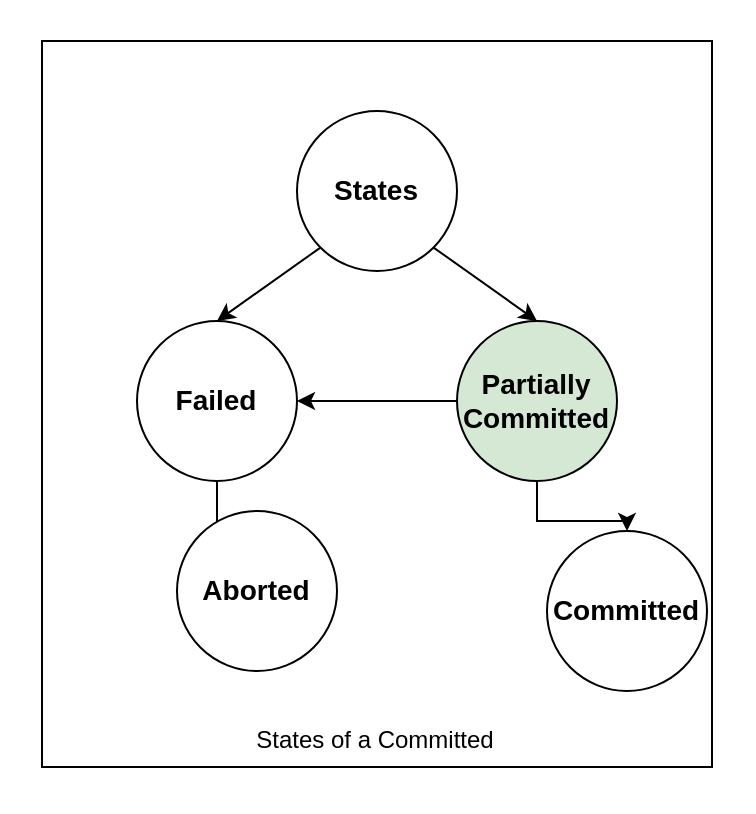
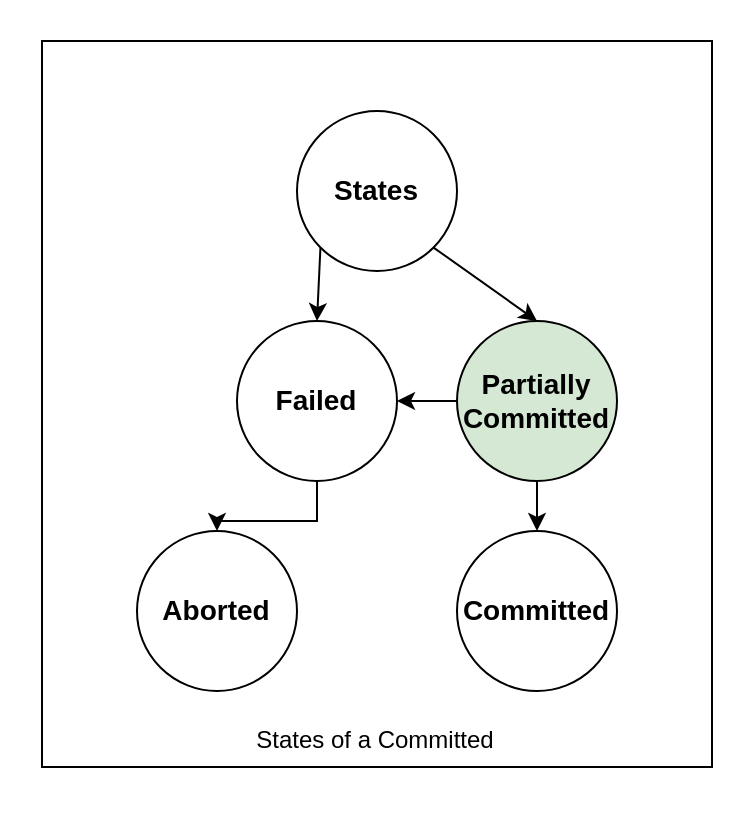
  <mxCell id="0" />
  <mxCell id="1" parent="0" />
  <mxCell id="2" value="" style="rounded=0;whiteSpace=wrap;html=1;" vertex="1" parent="1"><mxGeometry x="20.5" y="20" width="335" height="363" as="geometry" /></mxCell>
  <mxCell id="3" style="rounded=0;orthogonalLoop=1;jettySize=auto;html=1;exitX=0;exitY=1;exitDx=0;exitDy=0;entryX=0.5;entryY=0;entryDx=0;entryDy=0;fontStyle=1" edge="1" parent="1" source="5" target="7"><mxGeometry relative="1" as="geometry" /></mxCell>
  <mxCell id="4" style="rounded=0;orthogonalLoop=1;jettySize=auto;html=1;exitX=1;exitY=1;exitDx=0;exitDy=0;entryX=0.5;entryY=0;entryDx=0;entryDy=0;fontStyle=1" edge="1" parent="1" source="5" target="11"><mxGeometry relative="1" as="geometry" /></mxCell>
  <mxCell id="5" value="&lt;font style=&quot;font-size: 14px;&quot;&gt;States&lt;/font&gt;" style="ellipse;whiteSpace=wrap;html=1;aspect=fixed;fontStyle=1" vertex="1" parent="1"><mxGeometry x="148" y="55" width="80" height="80" as="geometry" /></mxCell>
  <mxCell id="6" value="" style="edgeStyle=orthogonalEdgeStyle;rounded=0;orthogonalLoop=1;jettySize=auto;html=1;fontStyle=1" edge="1" parent="1" source="7" target="8"><mxGeometry relative="1" as="geometry" /></mxCell>
- <mxCell id="7" value="&lt;font style=&quot;font-size: 14px;&quot;&gt;Failed&lt;/font&gt;" style="ellipse;whiteSpace=wrap;html=1;aspect=fixed;fontStyle=1" vertex="1" parent="1"><mxGeometry x="68" y="160" width="80" height="80" as="geometry" /></mxCell>
- <mxCell id="8" value="&lt;font style=&quot;font-size: 14px;&quot;&gt;Aborted&lt;/font&gt;" style="ellipse;whiteSpace=wrap;html=1;aspect=fixed;fontStyle=1" vertex="1" parent="1"><mxGeometry x="88" y="255" width="80" height="80" as="geometry" /></mxCell>
+ <mxCell id="7" value="&lt;font style=&quot;font-size: 14px;&quot;&gt;Failed&lt;/font&gt;" style="ellipse;whiteSpace=wrap;html=1;aspect=fixed;fontStyle=1" vertex="1" parent="1"><mxGeometry x="118" y="160" width="80" height="80" as="geometry" /></mxCell>
+ <mxCell id="8" value="&lt;font style=&quot;font-size: 14px;&quot;&gt;Aborted&lt;/font&gt;" style="ellipse;whiteSpace=wrap;html=1;aspect=fixed;fontStyle=1" vertex="1" parent="1"><mxGeometry x="68" y="265" width="80" height="80" as="geometry" /></mxCell>
  <mxCell id="9" value="" style="edgeStyle=orthogonalEdgeStyle;rounded=0;orthogonalLoop=1;jettySize=auto;html=1;fontStyle=1" edge="1" parent="1" source="11" target="12"><mxGeometry relative="1" as="geometry" /></mxCell>
  <mxCell id="10" value="" style="edgeStyle=orthogonalEdgeStyle;rounded=0;orthogonalLoop=1;jettySize=auto;html=1;fontStyle=1" edge="1" parent="1" source="11" target="7"><mxGeometry relative="1" as="geometry" /></mxCell>
  <mxCell id="11" value="&lt;font style=&quot;font-size: 14px;&quot;&gt;Partially Committed&lt;/font&gt;" style="ellipse;whiteSpace=wrap;html=1;aspect=fixed;fontStyle=1;fillColor=#d5e8d4;" vertex="1" parent="1"><mxGeometry x="228" y="160" width="80" height="80" as="geometry" /></mxCell>
- <mxCell id="12" value="&lt;font style=&quot;font-size: 14px;&quot;&gt;Committed&lt;/font&gt;" style="ellipse;whiteSpace=wrap;html=1;aspect=fixed;fontStyle=1" vertex="1" parent="1"><mxGeometry x="273" y="265" width="80" height="80" as="geometry" /></mxCell>
+ <mxCell id="12" value="&lt;font style=&quot;font-size: 14px;&quot;&gt;Committed&lt;/font&gt;" style="ellipse;whiteSpace=wrap;html=1;aspect=fixed;fontStyle=1" vertex="1" parent="1"><mxGeometry x="228" y="265" width="80" height="80" as="geometry" /></mxCell>
  <mxCell id="13" value="States of a Committed" style="text;html=1;align=center;verticalAlign=middle;whiteSpace=wrap;rounded=0;" vertex="1" parent="1"><mxGeometry x="118" y="355" width="139" height="30" as="geometry" /></mxCell>
